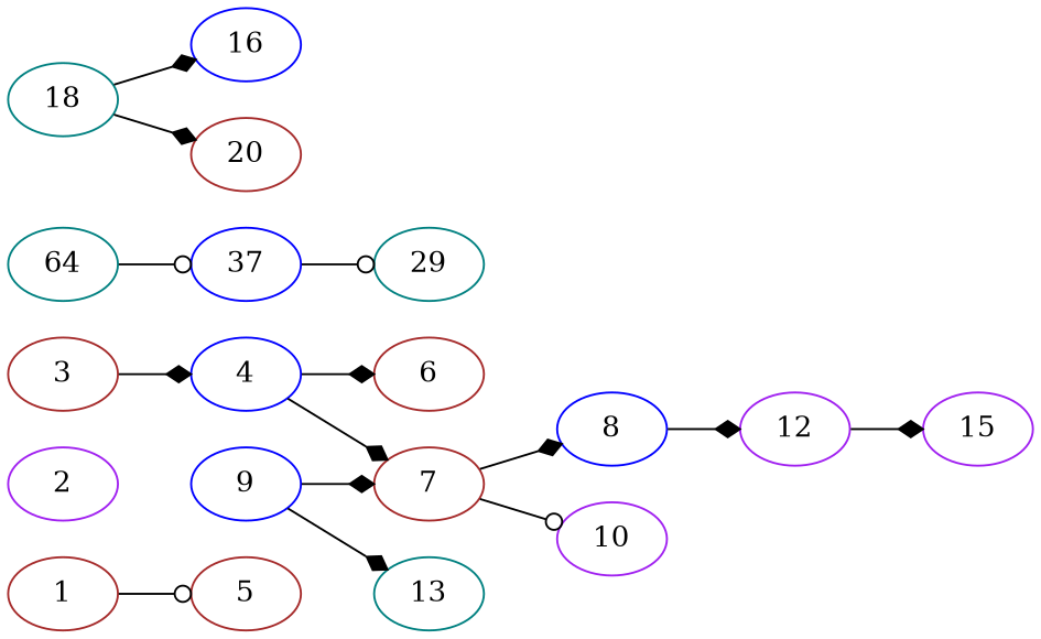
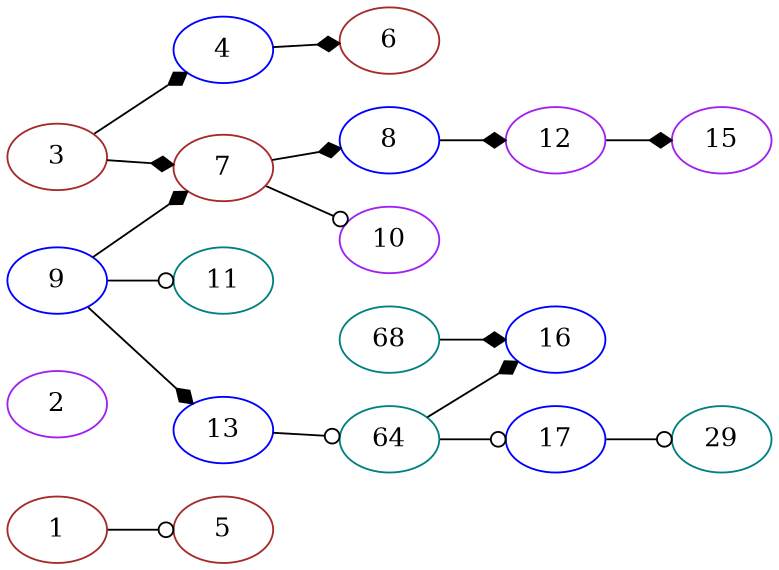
  digraph {
    rankdir=LR
    node [alpha=0.14 color=brown]
    edge [arrowhead=diamond]
    1 [expect_size=669740169146850]
    5 [alpha=0.06 expect_size=74663896555079073792]
    2 [alpha=0.02 color=purple expect_size=43735810553413632000]
    3 [alpha=0.12 expect_size=2170443922649193]
    4 [alpha=0.18 color=blue expect_size=561028585460729]
    6 [alpha=0.16 expect_size=169336490931066368]
    7 [alpha=0.01 expect_size=53340024008329728]
    8 [alpha=0.09 color=blue expect_size=102886971823283248]
    10 [alpha=0.05 color=purple expect_size=213172849999872000000]
    12 [alpha=0.04 color=purple expect_size=81980960618315776000]
    9 [alpha=0.18 color=blue expect_size=67841332143064784]
-   13 [alpha=0.11 color=teal expect_size=14480409419718706]
+   11 [alpha=0.06 color=teal expect_size=4017690014166024192]
+   13 [alpha=0.11 color=blue expect_size=14480409419718706]
    15 [alpha=0.17 color=purple expect_size=66988140507877605376]
    n15 [alpha=0.19 color=teal expect_size=18841084593321279488 label=64]
    16 [alpha=0.09 color=blue expect_size=982085378825519104]
-   17 [color=blue expect_size=6296391778129639 label=37]
+   17 [color=blue expect_size=6296391778129639]
    n18 [alpha=0.05 color=teal expect_size=7675803989555526 label=29]
-   18 [alpha=0.03 color=teal expect_size=7366544986426232]
-   20 [alpha=0.01 expect_size=3499455618098397184]
+   18 [alpha=0.03 color=teal expect_size=7366544986426232 label=68]
    1 -> 5 [arrowhead=odot]
    3 -> 4
    4 -> 6
-   4 -> 7
+   3 -> 7
    7 -> 8
    7 -> 10 [arrowhead=odot]
    8 -> 12
    12 -> 15
    9 -> 7
+   9 -> 11 [arrowhead=odot]
    9 -> 13
+   13 -> n15 [arrowhead=odot]
+   n15 -> 16
    n15 -> 17 [arrowhead=odot]
    17 -> n18 [arrowhead=odot]
    18 -> 16
-   18 -> 20
  }
